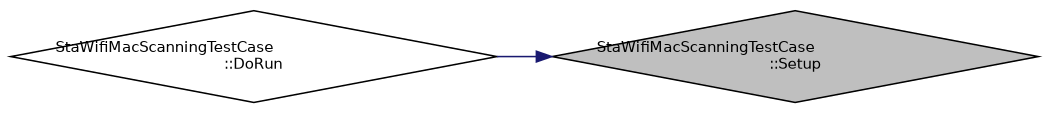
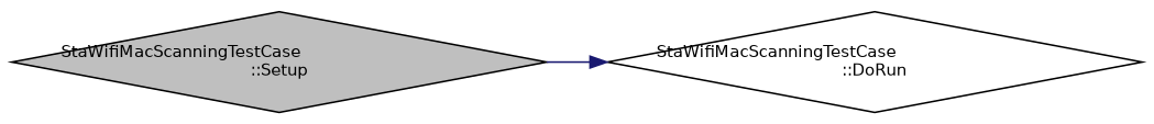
  digraph {
    rankdir=RL
    node [color=black fontname=Helvetica fontsize=10 shape=diamond style=filled]
    n1 [fillcolor=grey75 fontcolor=black height=0.2 label="StaWifiMacScanningTestCase\l::Setup" width=0.4]
    n2 [fillcolor=white height=0.2 label="StaWifiMacScanningTestCase\l::DoRun" width=0.4]
-   n1 -> n2 [color=midnightblue dir=back fontname=Helvetica fontsize=10 labelfontname=Helvetica labelfontsize=10 style=solid]
+   n2 -> n1 [color=midnightblue dir=back fontname=Helvetica fontsize=10 labelfontname=Helvetica labelfontsize=10 style=solid]
  }
